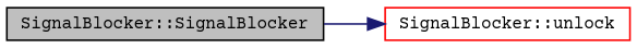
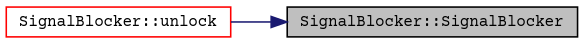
  digraph {
    rankdir=LR
    fontname="Courier Prime"
    node [fontname="Courier Prime" fontsize=10 shape=record style=filled]
    n1 [color=black fillcolor=grey75 fontcolor=black height=0.2 label="SignalBlocker::SignalBlocker" width=0.4]
    n2 [color=red fillcolor=white height=0.2 label="SignalBlocker::unlock" width=0.4]
-   n1 -> n2 [color=midnightblue fontname="Courier Prime" fontsize=10 labelfontname=Helvetica labelfontsize=10 style=solid]
+   n2 -> n1 [color=midnightblue fontname="Courier Prime" fontsize=10 labelfontname=Helvetica labelfontsize=10 style=solid]
  }
